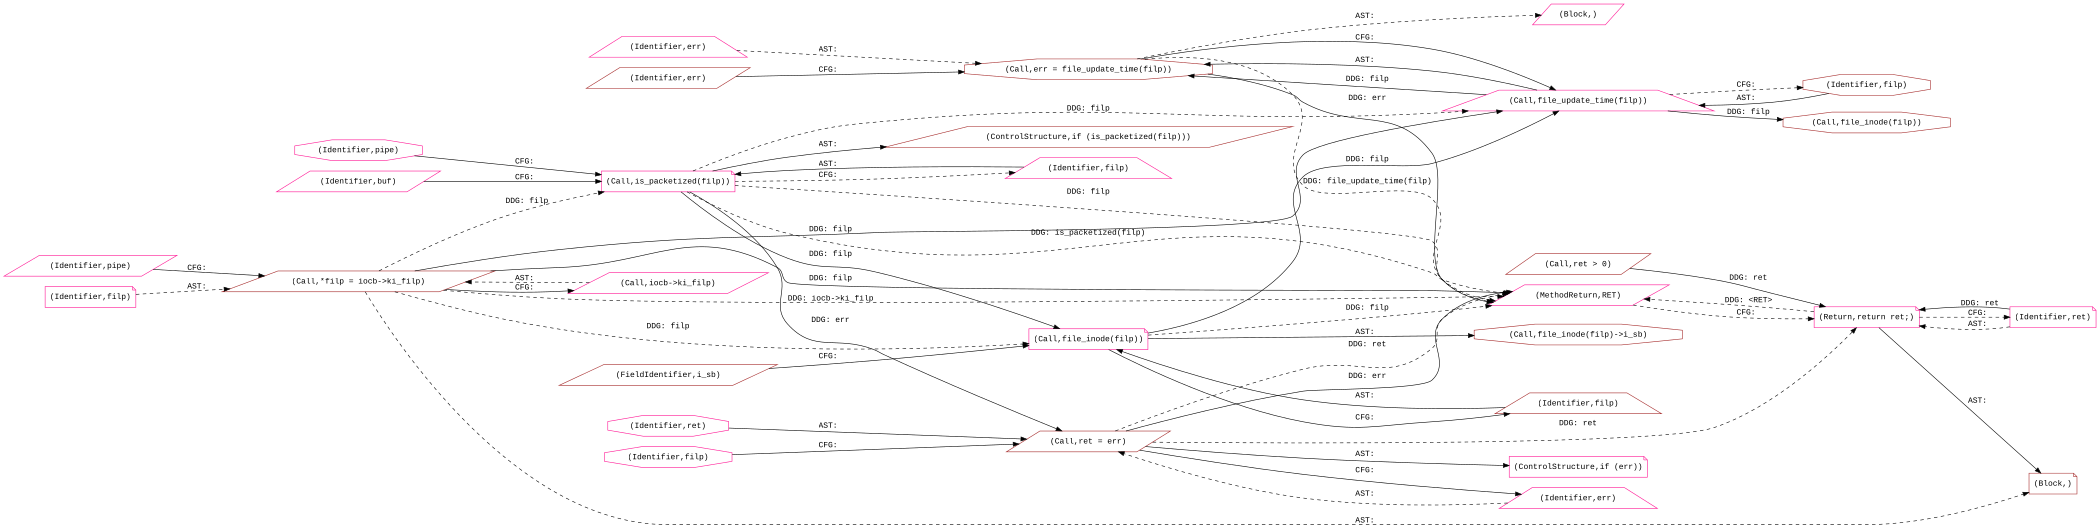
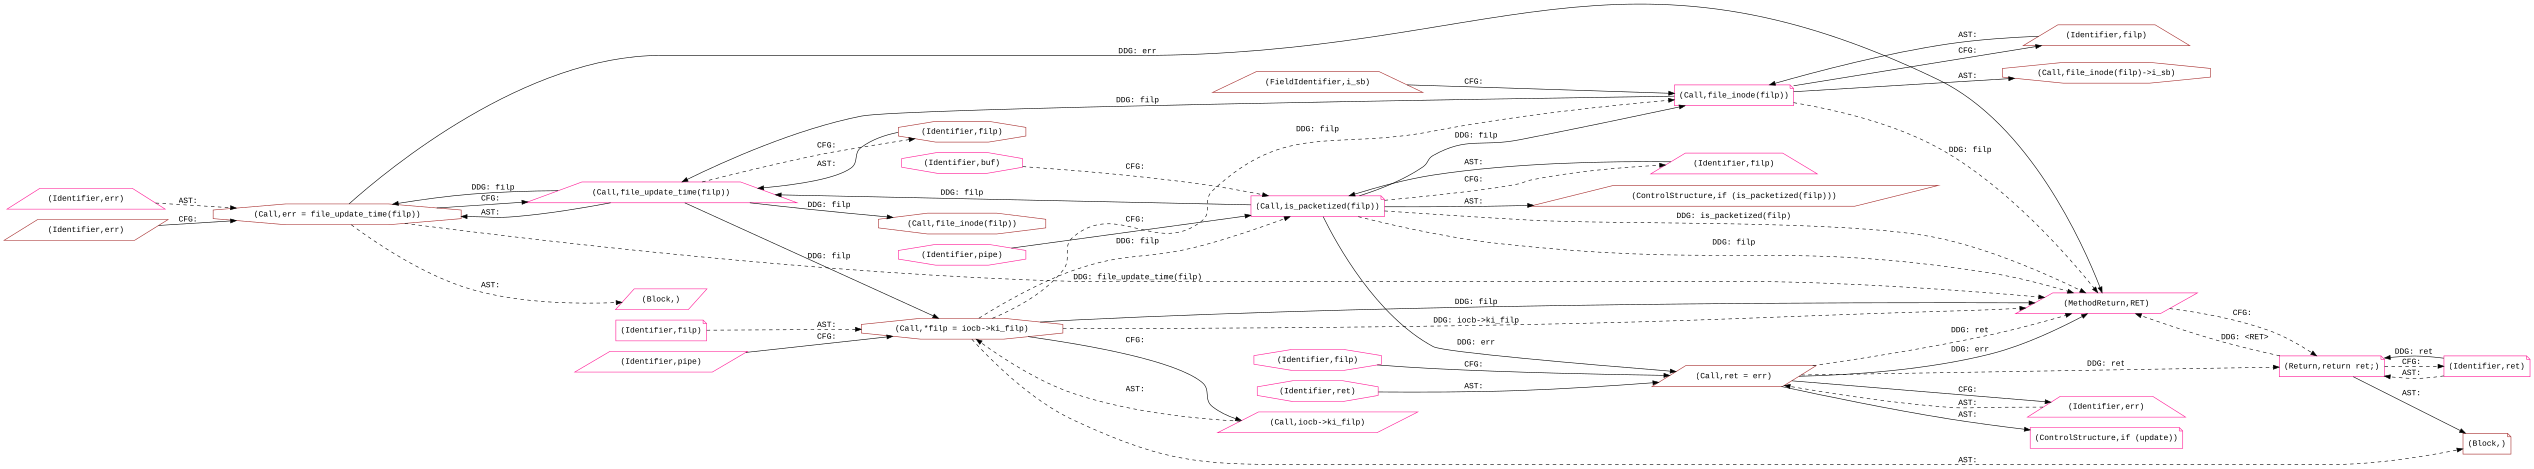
  digraph {
    fontname="Liberation Mono"
    rankdir=LR
    node [color=deeppink fontname="Liberation Mono" shape=parallelogram]
    edge [fontname="Liberation Mono" style=solid]
    n1 [color=brown label="(Call,err = file_update_time(filp))" shape=octagon]
    n2 [label="(Call,file_update_time(filp))" shape=trapezium]
    n3 [label="(Block,)"]
    n4 [label="(MethodReturn,RET)"]
    n5 [color=brown label="(Call,file_inode(filp))" shape=octagon]
    n6 [color=brown label="(Identifier,filp)" shape=octagon]
    n7 [color=brown label="(Call,ret = err)"]
    n8 [label="(Return,return ret;)" shape=note]
-   n9 [label="(ControlStructure,if (err))" shape=note]
+   n9 [label="(ControlStructure,if (update))" shape=note]
    n10 [label="(Identifier,err)" shape=trapezium]
    n11 [label="(Call,is_packetized(filp))" shape=note]
    n12 [label="(Call,file_inode(filp))" shape=note]
    n13 [label="(Identifier,filp)" shape=trapezium]
    n14 [color=brown label="(ControlStructure,if (is_packetized(filp)))"]
    n15 [color=brown label="(Identifier,filp)" shape=trapezium]
    n16 [color=brown label="(Call,file_inode(filp)->i_sb)" shape=octagon]
-   n17 [color=brown label="(Call,*filp = iocb->ki_filp)"]
+   n17 [color=brown label="(Call,*filp = iocb->ki_filp)" shape=octagon]
    n18 [label="(Call,iocb->ki_filp)"]
    n19 [color=brown label="(Block,)" shape=note]
    n20 [label="(Identifier,ret)" shape=note]
    n21 [label="(Identifier,err)" shape=trapezium]
    n22 [label="(Identifier,pipe)" shape=octagon]
-   n23 [color=brown label="(Call,ret > 0)"]
    n24 [label="(Identifier,ret)" shape=octagon]
    n25 [label="(Identifier,pipe)"]
    n26 [label="(Identifier,filp)" shape=octagon]
-   n27 [label="(Identifier,buf)"]
+   n27 [label="(Identifier,buf)" shape=octagon]
    n28 [label="(Identifier,filp)" shape=note]
-   n29 [color=brown label="(FieldIdentifier,i_sb)"]
+   n29 [color=brown label="(FieldIdentifier,i_sb)" shape=trapezium]
    n30 [color=brown label="(Identifier,err)"]
    n1 -> n2 [label="CFG: "]
    n1 -> n3 [label="AST: " style=dashed]
    n1 -> n4 [label="DDG: err"]
    n1 -> n4 [label="DDG: file_update_time(filp)" style=dashed]
    n2 -> n1 [label="AST: "]
    n2 -> n1 [label="DDG: filp"]
    n2 -> n5 [label="DDG: filp"]
    n2 -> n6 [label="CFG: " style=dashed]
    n4 -> n8 [label="CFG: " style=dashed]
    n6 -> n2 [label="AST: "]
    n7 -> n4 [label="DDG: ret" style=dashed]
    n7 -> n4 [label="DDG: err"]
    n7 -> n8 [label="DDG: ret" style=dashed]
    n7 -> n9 [label="AST: "]
    n7 -> n10 [label="CFG: "]
    n8 -> n4 [label="DDG: <RET>" style=dashed]
    n8 -> n19 [label="AST: "]
    n8 -> n20 [label="CFG: " style=dashed]
    n10 -> n7 [label="AST: " style=dashed]
-   n11 -> n2 [label="DDG: filp" style=dashed]
+   n11 -> n2 [label="DDG: filp"]
    n11 -> n4 [label="DDG: filp" style=dashed]
    n11 -> n4 [label="DDG: is_packetized(filp)" style=dashed]
    n11 -> n7 [label="DDG: err"]
    n11 -> n12 [label="DDG: filp"]
    n11 -> n13 [label="CFG: " style=dashed]
    n11 -> n14 [label="AST: "]
    n12 -> n2 [label="DDG: filp"]
    n12 -> n4 [label="DDG: filp" style=dashed]
    n12 -> n15 [label="CFG: "]
    n12 -> n16 [label="AST: "]
    n13 -> n11 [label="AST: "]
    n15 -> n12 [label="AST: "]
-   n17 -> n2 [label="DDG: filp"]
+   n2 -> n17 [label="DDG: filp"]
    n17 -> n4 [label="DDG: iocb->ki_filp" style=dashed]
    n17 -> n4 [label="DDG: filp"]
    n17 -> n11 [label="DDG: filp" style=dashed]
    n17 -> n12 [label="DDG: filp" style=dashed]
    n17 -> n18 [label="CFG: "]
    n17 -> n19 [label="AST: " style=dashed]
    n18 -> n17 [label="AST: " style=dashed]
    n20 -> n8 [label="AST: " style=dashed]
    n20 -> n8 [label="DDG: ret"]
    n21 -> n1 [label="AST: " style=dashed]
    n22 -> n11 [label="CFG: "]
-   n23 -> n8 [label="DDG: ret"]
    n24 -> n7 [label="AST: "]
    n25 -> n17 [label="CFG: "]
    n26 -> n7 [label="CFG: "]
-   n27 -> n11 [label="CFG: "]
+   n27 -> n11 [label="CFG: " style=dashed]
    n28 -> n17 [label="AST: " style=dashed]
    n29 -> n12 [label="CFG: "]
    n30 -> n1 [label="CFG: "]
  }
